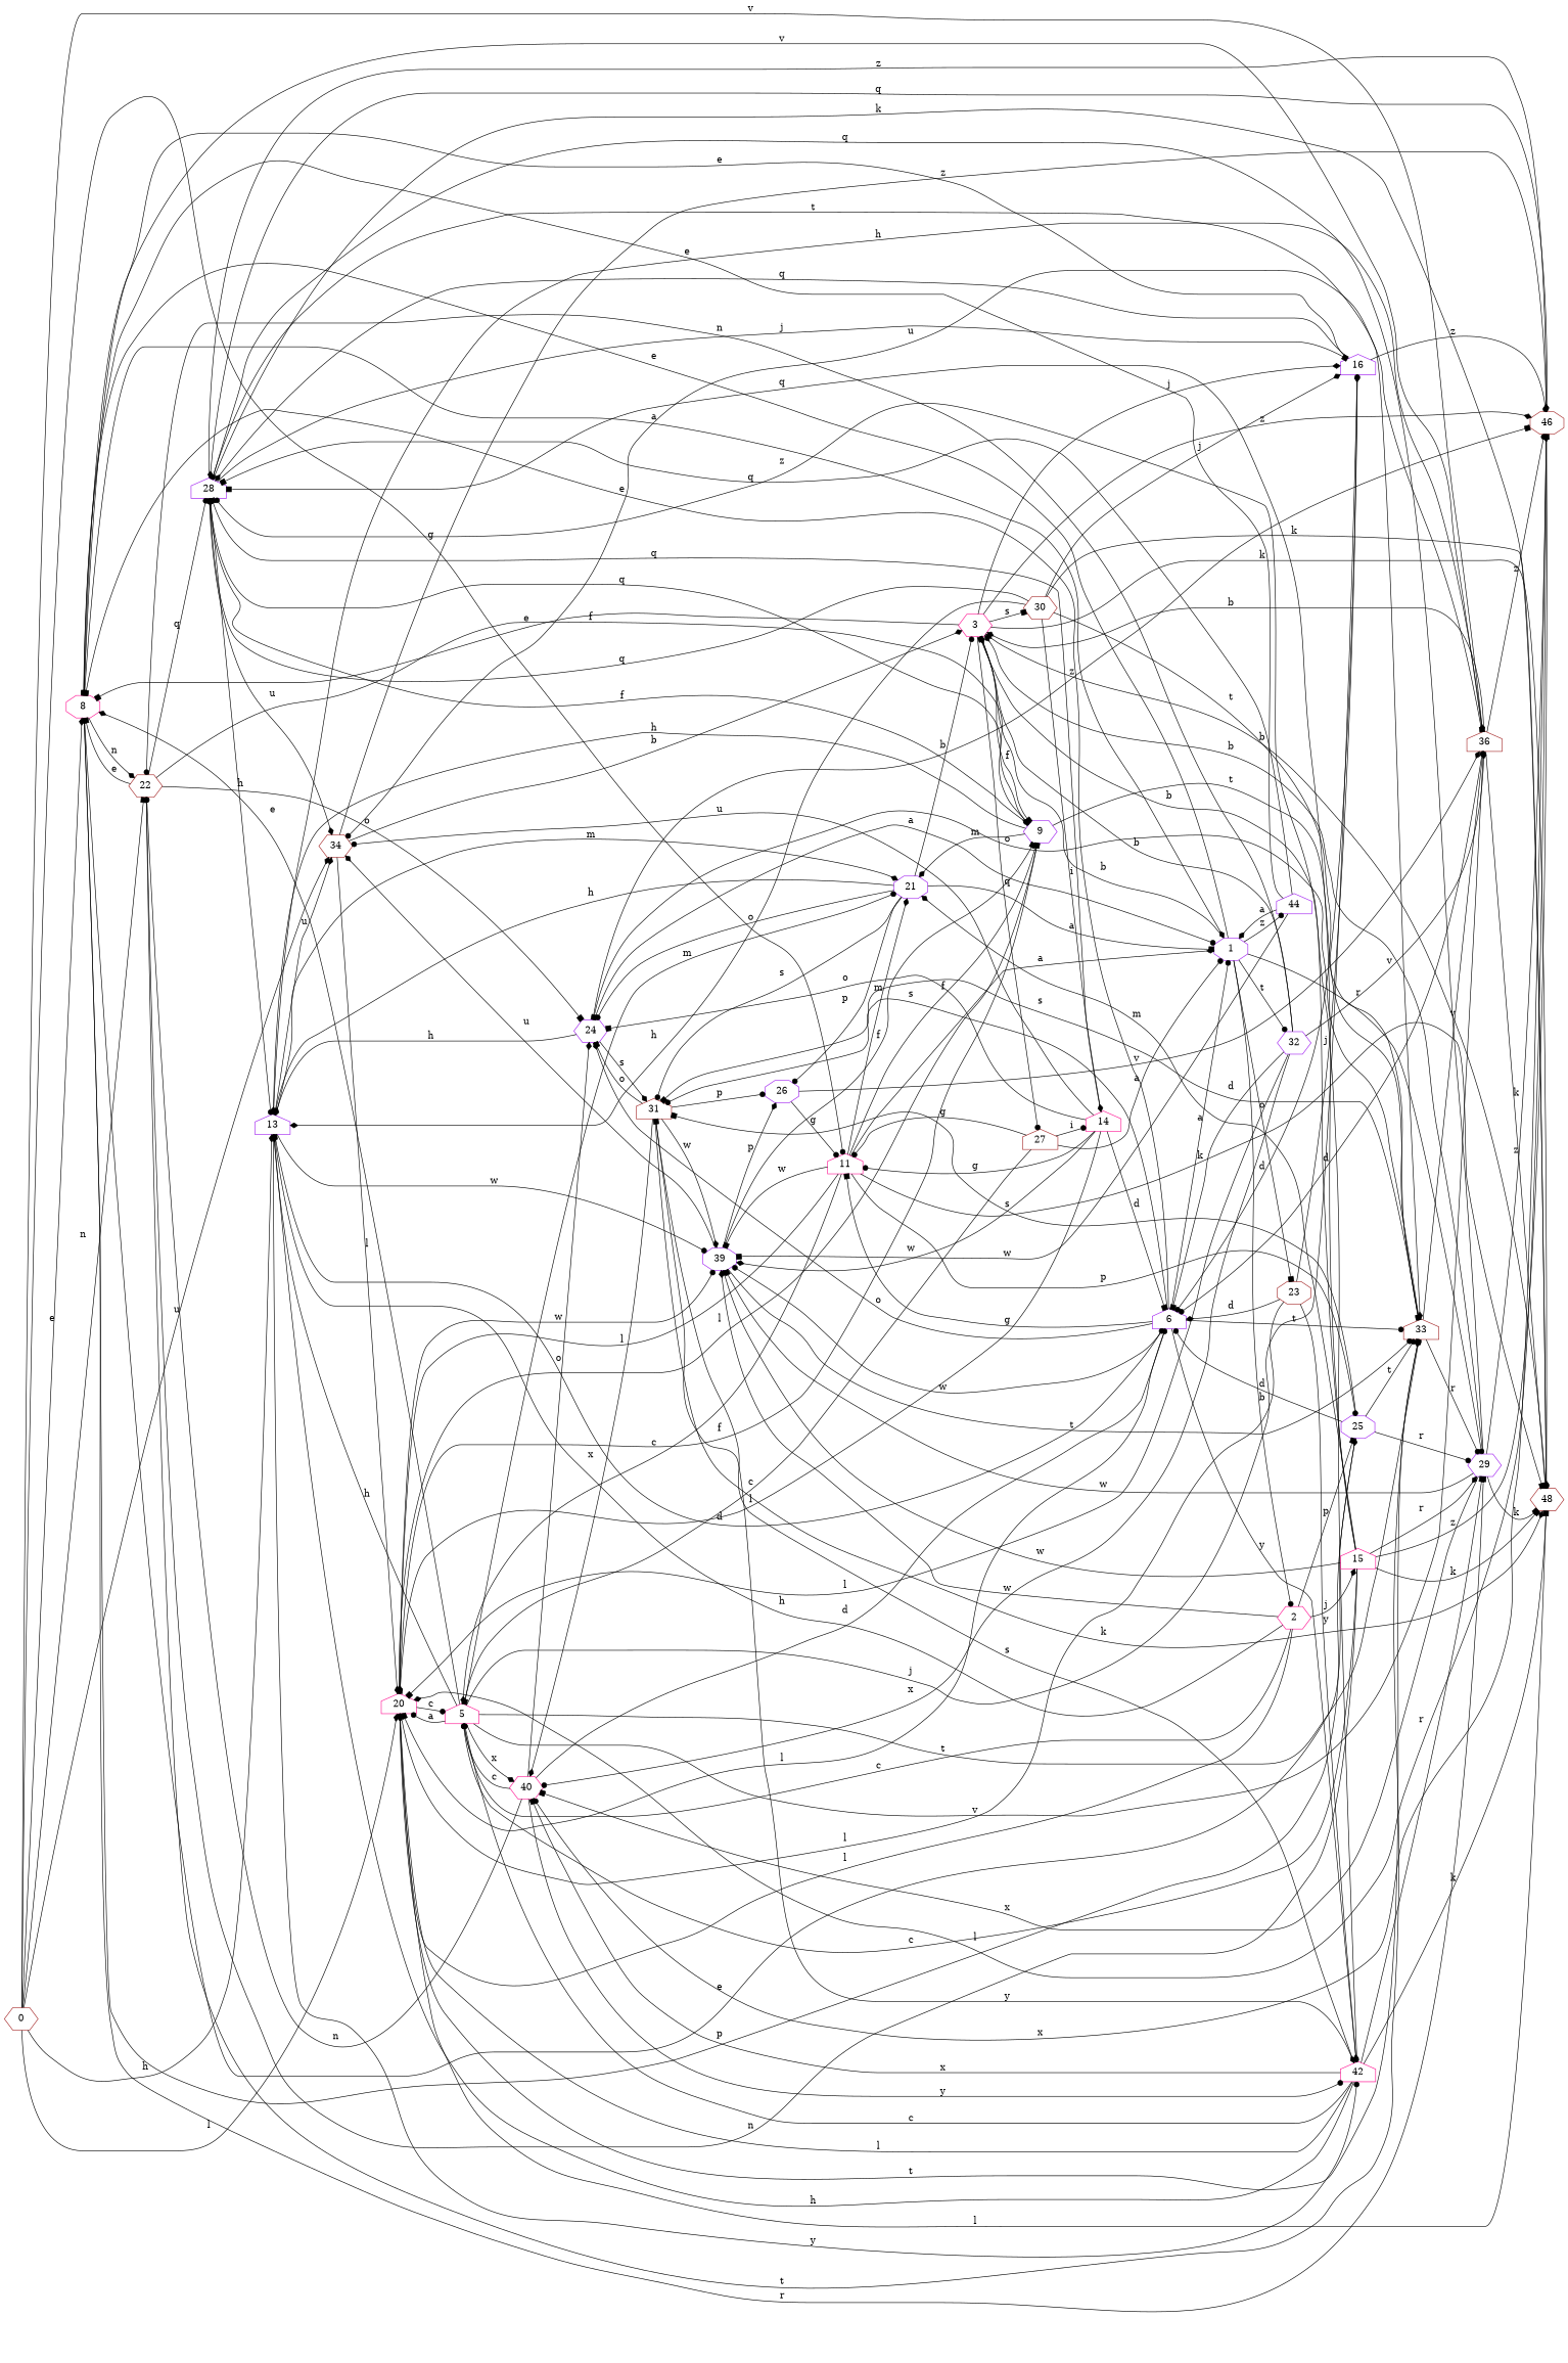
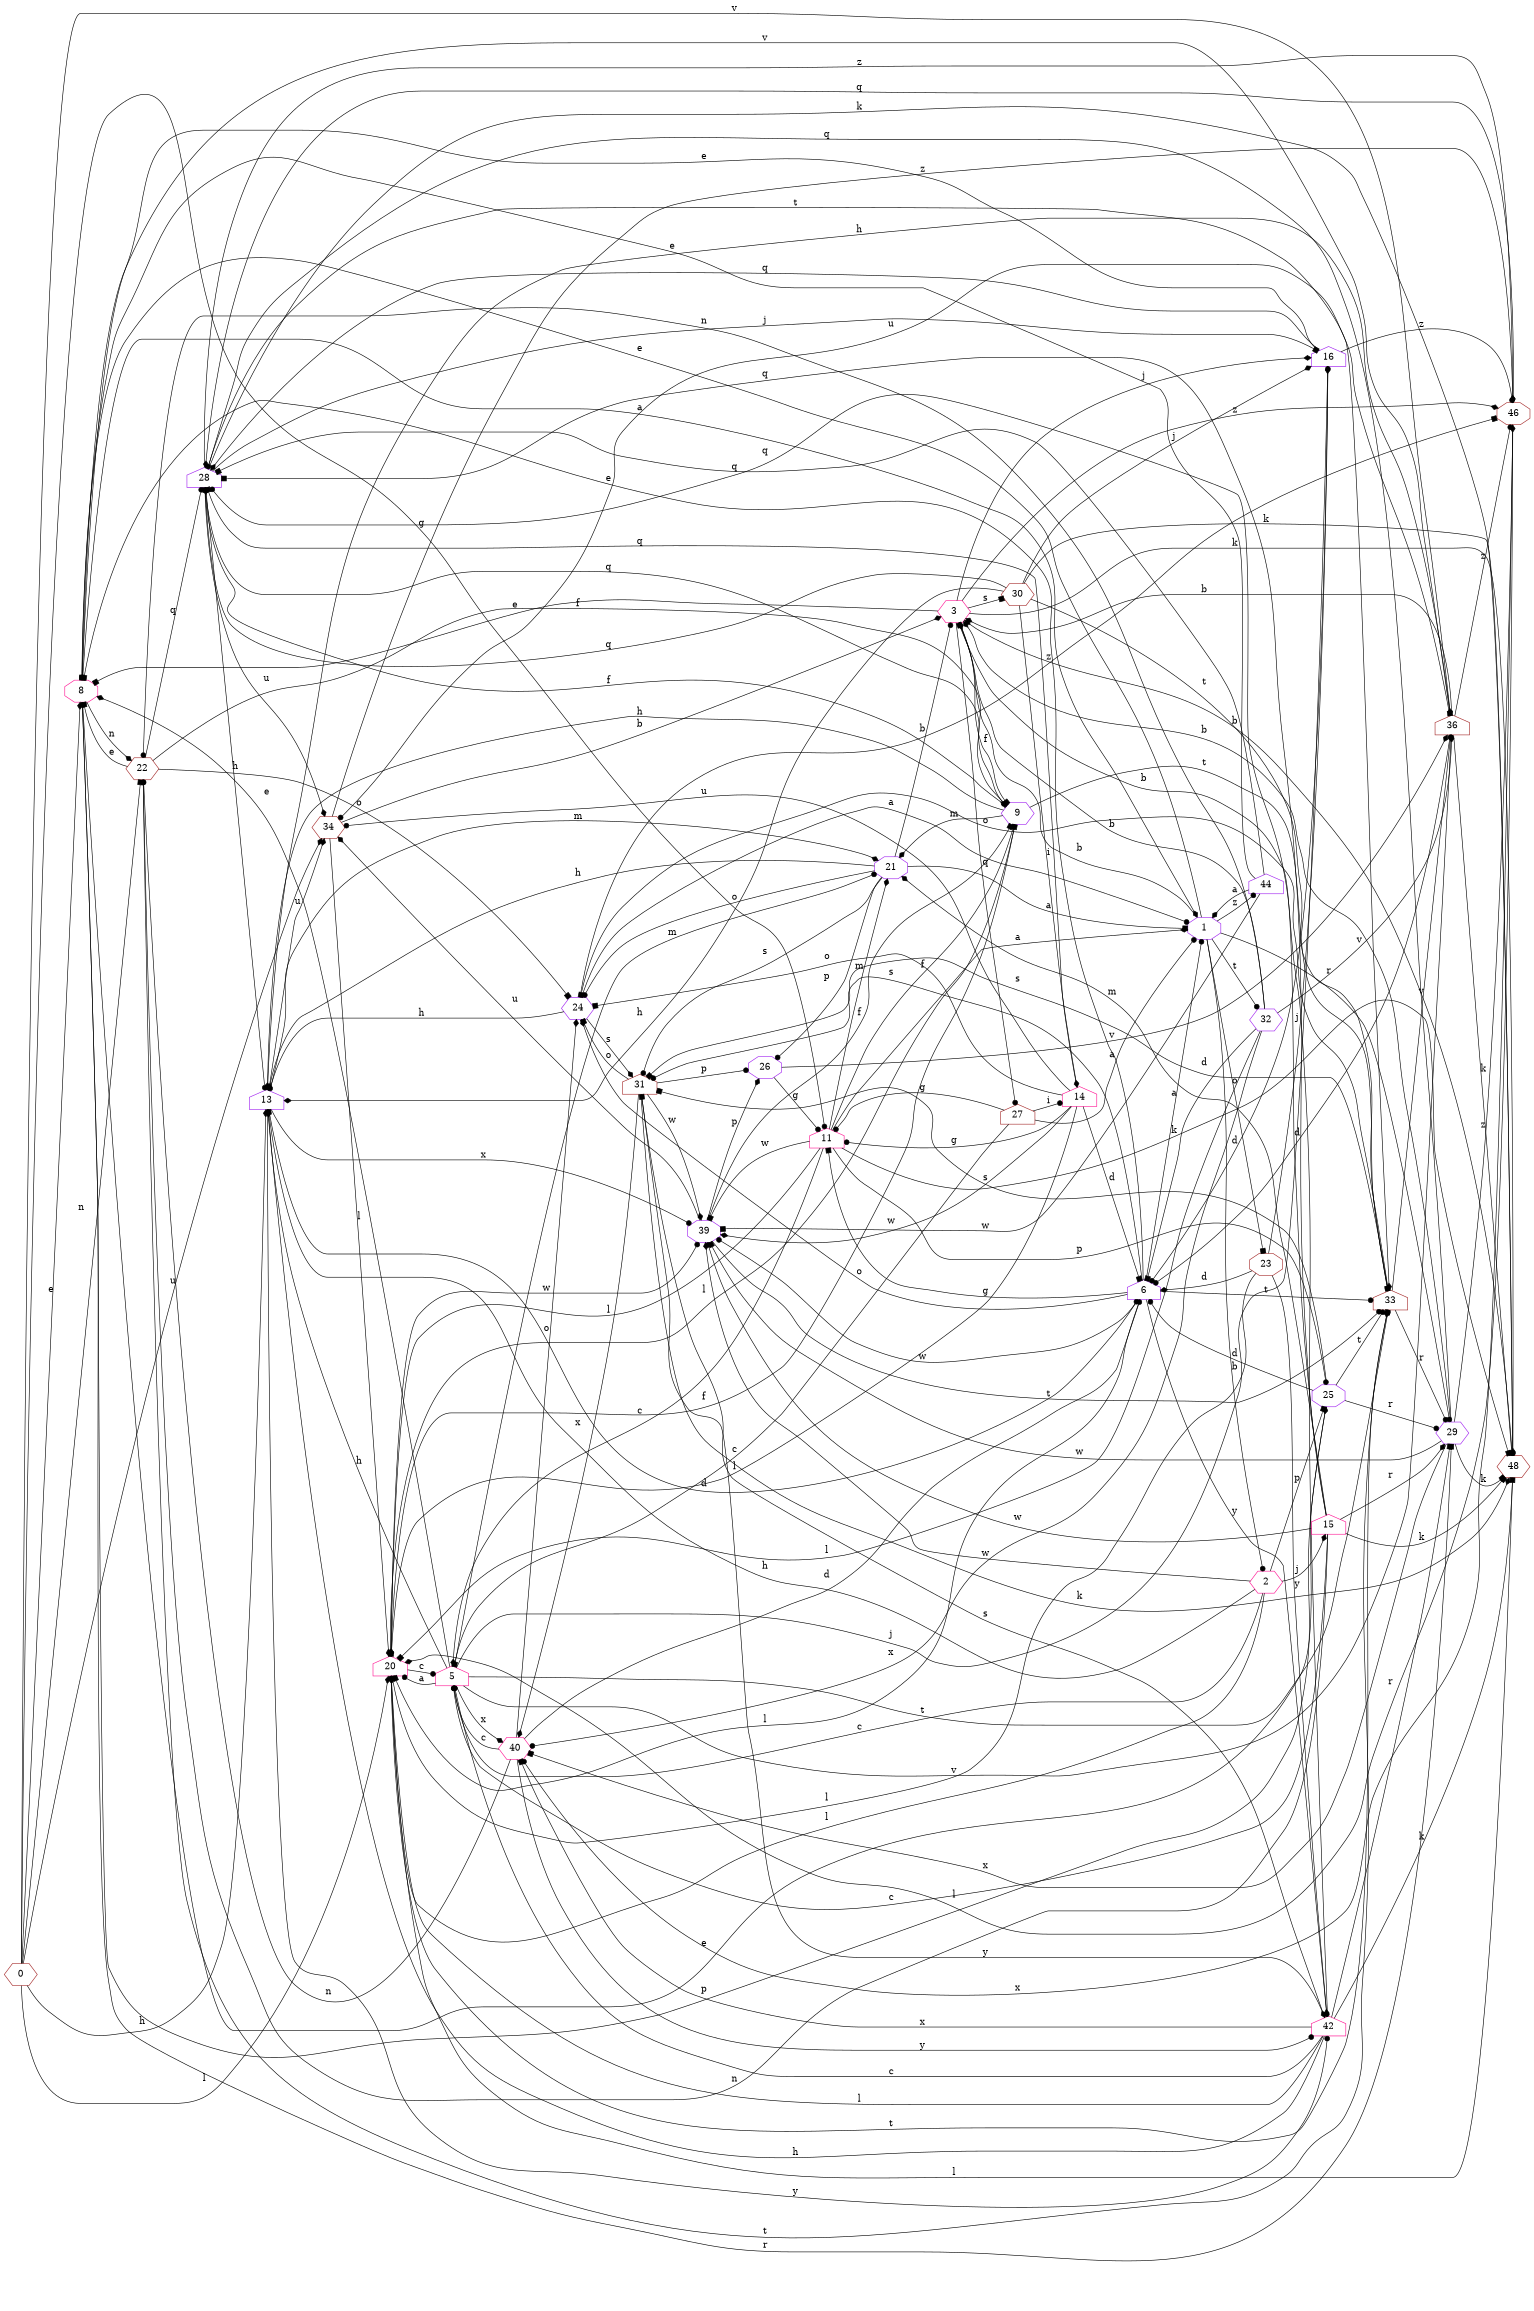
  strict digraph {
    rankdir=LR
    node [color=purple shape=house]
    edge [arrowhead=dot]
    0 [color=brown shape=hexagon]
    8 [color=deeppink shape=octagon]
    11 [color=deeppink]
    13
    20 [color=deeppink]
    22 [color=brown shape=hexagon]
    34 [color=brown shape=hexagon]
    36 [color=brown]
    1 [shape=octagon]
    29 [shape=hexagon]
    25 [shape=octagon]
    5 [color=deeppink]
    39 [shape=octagon]
    9 [shape=hexagon]
    n15 [color=brown label=48 shape=hexagon]
    21 [shape=octagon]
    6
    42 [color=deeppink]
    33 [color=brown]
    24 [shape=hexagon]
    28
    3 [color=deeppink shape=hexagon]
    46 [color=brown shape=octagon]
    2 [color=deeppink shape=hexagon]
    23 [color=brown shape=octagon]
    32 [shape=hexagon]
    44
    15 [color=deeppink]
    16
    27 [color=brown]
    30 [color=brown shape=hexagon]
    40 [color=deeppink shape=hexagon]
    31 [color=brown]
    26 [shape=octagon]
    14 [color=deeppink]
    0 -> 8 [arrowhead=diamond label=e]
    0 -> 11 [label=g]
    0 -> 13 [arrowhead=diamond label=h]
    0 -> 20 [arrowhead=diamond label=l]
    0 -> 22 [arrowhead=box label=n]
    0 -> 34 [arrowhead=diamond label=u]
    0 -> 36 [arrowhead=diamond label=v]
    8 -> 22 [arrowhead=diamond label=n]
    8 -> 36 [arrowhead=box label=v]
    8 -> 1 [arrowhead=diamond label=a]
    8 -> 29 [arrowhead=box label=r]
    8 -> 25 [arrowhead=diamond label=p]
    11 -> 20 [arrowhead=box label=l]
    11 -> 1 [arrowhead=diamond label=a]
    11 -> 25 [label=p]
    11 -> 5 [arrowhead=diamond label=c]
    11 -> 39 [arrowhead=box label=w]
    11 -> 9 [label=f]
    11 -> n15 [arrowhead=box label=k]
    11 -> 21 [arrowhead=diamond label=m]
    13 -> 34 [arrowhead=diamond label=u]
-   13 -> 39 [label=w]
+   13 -> 39 [label=x]
    13 -> 21 [arrowhead=diamond label=m]
    13 -> 6 [label=d]
    13 -> 42 [label=y]
    20 -> 5 [label=c]
    20 -> 39 [label=w]
    20 -> 9 [arrowhead=box label=f]
    20 -> 33 [arrowhead=box label=t]
    22 -> 8 [arrowhead=box label=e]
    22 -> 9 [arrowhead=box label=f]
    22 -> 33 [arrowhead=diamond label=t]
    22 -> 24 [arrowhead=box label=o]
    22 -> 28 [label=q]
    34 -> 20 [arrowhead=diamond label=l]
    34 -> 3 [arrowhead=diamond label=b]
    34 -> 46 [arrowhead=diamond label=z]
    36 -> 13 [arrowhead=box label=h]
    36 -> 34 [label=u]
    36 -> n15 [arrowhead=box label=k]
    36 -> 6 [label=d]
    36 -> 3 [arrowhead=diamond label=b]
    36 -> 46 [label=z]
    1 -> 8 [arrowhead=box label=e]
    1 -> 29 [label=r]
    1 -> 3 [arrowhead=diamond label=b]
    1 -> 2 [label=b]
    1 -> 23 [arrowhead=box label=o]
    1 -> 32 [label=t]
    1 -> 44 [label=z]
    29 -> 39 [arrowhead=box label=w]
    29 -> n15 [arrowhead=box label=k]
    29 -> 28 [label=q]
    29 -> 3 [arrowhead=diamond label=b]
    29 -> 46 [arrowhead=diamond label=z]
    29 -> 40 [arrowhead=box label=x]
    25 -> 8 [label=e]
    25 -> 29 [label=r]
    25 -> 6 [label=d]
    25 -> 33 [label=t]
    25 -> 31 [arrowhead=box label=s]
    5 -> 8 [arrowhead=diamond label=e]
    5 -> 13 [arrowhead=diamond label=h]
    5 -> 20 [label=a]
    5 -> 36 [label=v]
    5 -> 21 [label=m]
    5 -> 33 [label=t]
    5 -> 16 [arrowhead=diamond label=j]
    5 -> 40 [arrowhead=diamond label=x]
    39 -> 34 [arrowhead=diamond label=u]
    39 -> 9 [arrowhead=box label=f]
    39 -> 33 [label=t]
    39 -> 26 [arrowhead=diamond label=p]
    9 -> 13 [arrowhead=diamond label=h]
    9 -> 20 [arrowhead=diamond label=l]
    9 -> 21 [arrowhead=diamond label=m]
    9 -> 33 [arrowhead=box label=t]
    9 -> 28 [arrowhead=diamond label=q]
    n15 -> 20 [label=l]
    n15 -> 3 [arrowhead=diamond label=b]
    21 -> 13 [arrowhead=diamond label=h]
    21 -> 1 [arrowhead=box label=a]
    21 -> 24 [label=o]
    21 -> 3 [label=b]
    21 -> 31 [label=s]
    21 -> 26 [label=p]
    6 -> 8 [arrowhead=box label=e]
    6 -> 11 [arrowhead=box label=g]
    6 -> 20 [arrowhead=box label=l]
    6 -> 1 [label=a]
    6 -> 39 [label=w]
    6 -> 42 [arrowhead=diamond label=y]
    6 -> 33 [label=t]
    6 -> 24 [arrowhead=diamond label=o]
    6 -> 31 [label=s]
    42 -> 13 [arrowhead=diamond label=h]
    42 -> 20 [arrowhead=diamond label=l]
    42 -> 29 [arrowhead=box label=r]
    42 -> 5 [label=c]
    42 -> n15 [arrowhead=box label=k]
-   42 -> 28 [label=z]
+   42 -> 28 [label=q]
    42 -> 40 [arrowhead=box label=x]
    42 -> 31 [arrowhead=box label=s]
    33 -> 36 [label=v]
    33 -> 29 [label=r]
    33 -> 24 [arrowhead=box label=o]
    33 -> 31 [arrowhead=box label=s]
-   24 -> 13 [arrowhead=diamond label=h]
+   24 -> 13 [label=h]
    24 -> 1 [label=a]
    24 -> 46 [arrowhead=box label=z]
    24 -> 31 [arrowhead=diamond label=s]
    28 -> 13 [label=h]
    28 -> 34 [arrowhead=diamond label=u]
    28 -> 9 [arrowhead=diamond label=f]
    28 -> n15 [label=k]
    28 -> 33 [arrowhead=diamond label=t]
    28 -> 46 [arrowhead=diamond label=z]
    28 -> 16 [arrowhead=box label=j]
    3 -> 8 [arrowhead=box label=e]
    3 -> 9 [arrowhead=box label=f]
    3 -> n15 [arrowhead=diamond label=k]
    3 -> 46 [arrowhead=diamond label=z]
    3 -> 16 [arrowhead=diamond label=j]
    3 -> 27 [label=q]
    3 -> 30 [arrowhead=box label=s]
    46 -> 20 [arrowhead=diamond label=l]
    46 -> 28 [arrowhead=diamond label=q]
    46 -> 40 [label=x]
    2 -> 13 [arrowhead=box label=h]
    2 -> 20 [arrowhead=diamond label=l]
    2 -> 25 [arrowhead=box label=p]
    2 -> 5 [label=c]
    2 -> 39 [arrowhead=diamond label=w]
    2 -> 15 [arrowhead=diamond label=j]
    23 -> 20 [arrowhead=box label=l]
    23 -> 6 [arrowhead=diamond label=d]
    23 -> 42 [label=y]
    23 -> 16 [label=j]
    32 -> 20 [arrowhead=box label=l]
    32 -> 22 [label=n]
    32 -> 36 [arrowhead=diamond label=v]
    32 -> 6 [arrowhead=box label=d]
    32 -> 3 [label=b]
    32 -> 40 [label=x]
    44 -> 8 [label=e]
    44 -> 1 [arrowhead=diamond label=a]
    44 -> 39 [arrowhead=box label=w]
    44 -> 28 [arrowhead=box label=q]
    15 -> 22 [label=n]
    15 -> 29 [arrowhead=diamond label=r]
    15 -> 5 [label=c]
    15 -> 39 [label=w]
    15 -> n15 [arrowhead=box label=k]
    15 -> 21 [arrowhead=diamond label=m]
    15 -> 28 [arrowhead=box label=q]
    15 -> 3 [arrowhead=box label=b]
-   15 -> 46 [arrowhead=box label=z]
    16 -> 8 [arrowhead=box label=e]
    16 -> 6 [label=d]
    16 -> 28 [arrowhead=diamond label=q]
    16 -> 46 [label=z]
    27 -> 11 [label=g]
    27 -> 1 [label=a]
    27 -> 5 [arrowhead=box label=c]
    27 -> 14 [label=i]
    30 -> 13 [arrowhead=diamond label=h]
    30 -> n15 [label=k]
    30 -> 33 [label=t]
    30 -> 28 [arrowhead=box label=q]
    30 -> 16 [arrowhead=diamond label=j]
    30 -> 14 [arrowhead=diamond label=i]
    40 -> 22 [label=n]
    40 -> 5 [label=c]
    40 -> 6 [label=d]
    40 -> 42 [label=y]
    40 -> 24 [arrowhead=diamond label=o]
    31 -> 39 [arrowhead=diamond label=w]
    31 -> n15 [arrowhead=diamond label=k]
    31 -> 42 [arrowhead=diamond label=y]
    31 -> 24 [arrowhead=box label=o]
    31 -> 40 [arrowhead=diamond label=x]
    31 -> 26 [label=p]
    26 -> 11 [label=g]
    26 -> 36 [arrowhead=diamond label=v]
    14 -> 11 [label=g]
    14 -> 20 [arrowhead=diamond label=l]
    14 -> 34 [label=u]
    14 -> 39 [arrowhead=diamond label=w]
    14 -> 6 [arrowhead=box label=d]
    14 -> 24 [arrowhead=box label=o]
    14 -> 28 [arrowhead=box label=q]
  }
